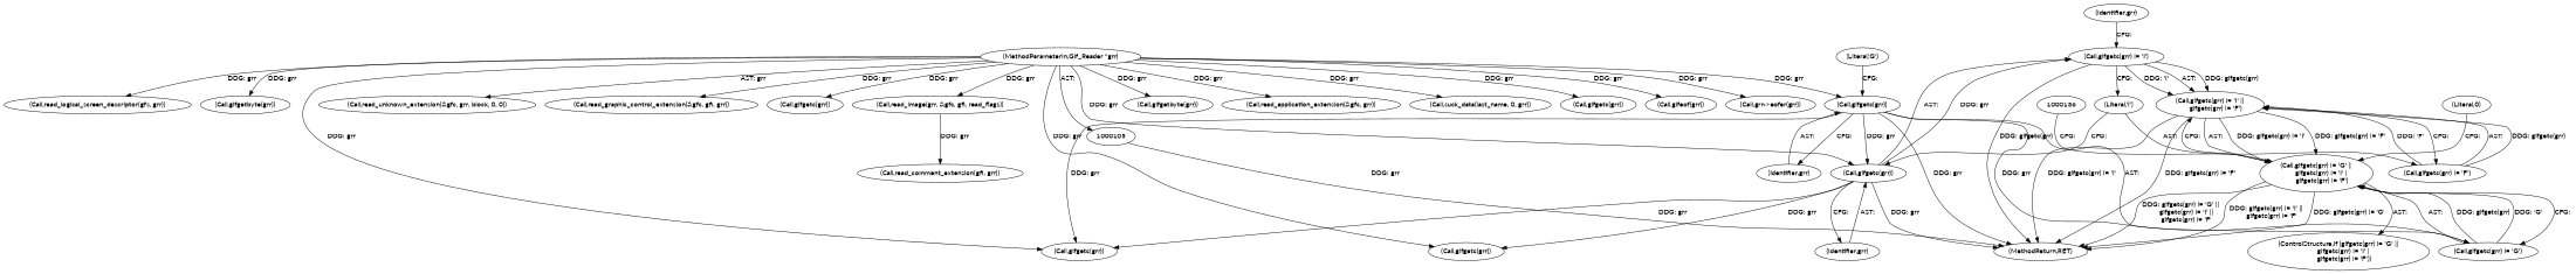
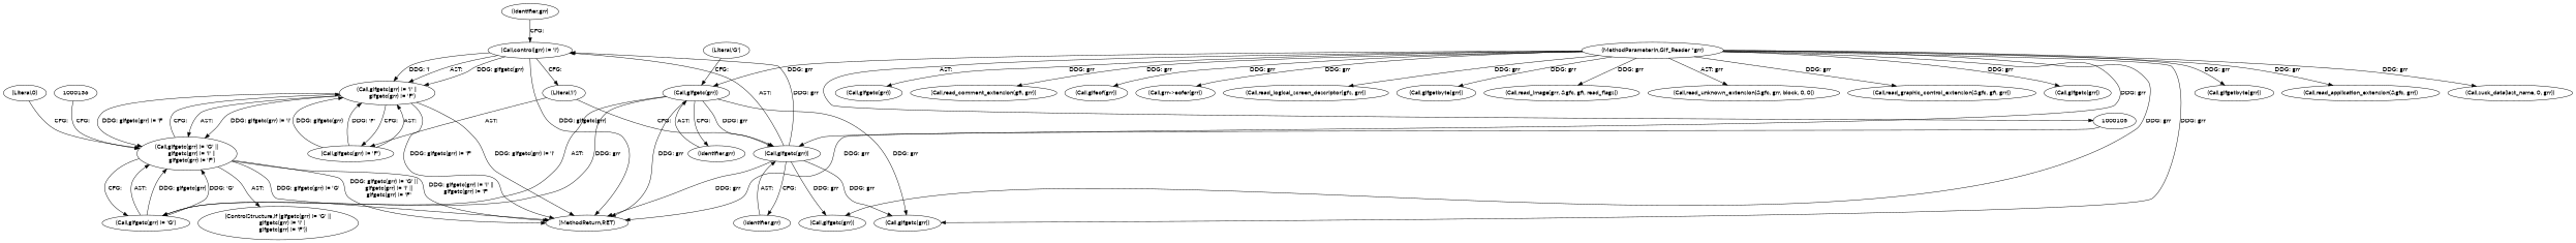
  digraph {
    fontname=Lato
    node [fontname=Lato]
    edge [fontname=Lato]
-   n1 [label="(Call,gifgetc(grr) != 'I')"]
+   n1 [label="(Call,control(grr) != 'I')"]
    n2 [label="(Call,gifgetc(grr) != 'I' ||\n      gifgetc(grr) != 'F')"]
    n3 [label="(MethodReturn,RET)"]
    n4 [label="(Literal,'I')"]
    n5 [label="(Call,gifgetc(grr) != 'G' ||\n      gifgetc(grr) != 'I' ||\n      gifgetc(grr) != 'F')"]
    n6 [label="(Call,gifgetc(grr) != 'F')"]
    n7 [label="(Call,gifgetc(grr))"]
    n8 [label="(Call,gifgetc(grr))"]
    n9 [label="(Call,gifgetc(grr))"]
    n10 [label="(Identifier,grr)"]
    n11 [label="(Call,gifgetc(grr))"]
    n12 [label="(Identifier,grr)"]
    n13 [label="(Call,gifgetc(grr) != 'G')"]
    n14 [label="(MethodParameterIn,Gif_Reader *grr)"]
    n15 [label="(Call,gifgetbyte(grr))"]
    n16 [label="(Call,read_application_extension(&gfc, grr))"]
    n17 [label="(Call,suck_data(last_name, 0, grr))"]
    n18 [label="(Call,gifgetc(grr))"]
    n19 [label="(Call,read_comment_extension(gfi, grr))"]
    n20 [label="(Call,gifeof(grr))"]
    n21 [label="(Call,grr->eofer(grr))"]
    n22 [label="(Call,read_logical_screen_descriptor(gfs, grr))"]
    n23 [label="(Call,gifgetbyte(grr))"]
    n24 [label="(Call,read_image(grr, &gfc, gfi, read_flags))"]
    n25 [label="(Call,read_unknown_extension(&gfc, grr, block, 0, 0))"]
    n26 [label="(Call,read_graphic_control_extension(&gfc, gfi, grr))"]
    n27 [label="(Call,gifgetc(grr))"]
    1000105
    n29 [label="(ControlStructure,if (gifgetc(grr) != 'G' ||\n      gifgetc(grr) != 'I' ||\n      gifgetc(grr) != 'F'))"]
    n30 [label="(Literal,'G')"]
    n31 [label="(Literal,0)"]
    n32 [label="(Identifier,grr)"]
    1000136
    n1 -> n2 [label="AST: "]
    n1 -> n2 [label="DDG: gifgetc(grr)"]
    n1 -> n2 [label="DDG: 'I'"]
    n1 -> n3 [label="DDG: gifgetc(grr)"]
    n1 -> n4 [label="CFG: "]
    n2 -> n3 [label="DDG: gifgetc(grr) != 'I'"]
    n2 -> n3 [label="DDG: gifgetc(grr) != 'F'"]
    n2 -> n5 [label="AST: "]
    n2 -> n5 [label="DDG: gifgetc(grr) != 'I'"]
    n2 -> n5 [label="DDG: gifgetc(grr) != 'F'"]
    n2 -> n6 [label="CFG: "]
    n4 -> n6 [label="AST: "]
    n4 -> n7 [label="CFG: "]
    n5 -> n2 [label="CFG: "]
    n5 -> n3 [label="DDG: gifgetc(grr) != 'G'"]
    n5 -> n3 [label="DDG: gifgetc(grr) != 'G' ||\n      gifgetc(grr) != 'I' ||\n      gifgetc(grr) != 'F'"]
    n5 -> n3 [label="DDG: gifgetc(grr) != 'I' ||\n      gifgetc(grr) != 'F'"]
    n5 -> n13 [label="CFG: "]
    n5 -> n29 [label="AST: "]
    n6 -> n2 [label="AST: "]
    n6 -> n2 [label="DDG: gifgetc(grr)"]
    n6 -> n2 [label="DDG: 'F'"]
    n7 -> n1 [label="AST: "]
    n7 -> n1 [label="DDG: grr"]
    n7 -> n3 [label="DDG: grr"]
    n7 -> n8 [label="DDG: grr"]
    n7 -> n9 [label="DDG: grr"]
    n7 -> n10 [label="CFG: "]
    n10 -> n7 [label="AST: "]
    n11 -> n3 [label="DDG: grr"]
    n11 -> n7 [label="DDG: grr"]
    n11 -> n9 [label="DDG: grr"]
    n11 -> n12 [label="CFG: "]
    n11 -> n13 [label="AST: "]
    n11 -> n13 [label="DDG: grr"]
    n12 -> n11 [label="AST: "]
    n13 -> n5 [label="AST: "]
    n13 -> n5 [label="DDG: gifgetc(grr)"]
    n13 -> n5 [label="DDG: 'G'"]
    n14 -> n7 [label="DDG: grr"]
    n14 -> n8 [label="DDG: grr"]
    n14 -> n9 [label="DDG: grr"]
    n14 -> n11 [label="DDG: grr"]
    n14 -> n15 [label="DDG: grr"]
    n14 -> n16 [label="DDG: grr"]
    n14 -> n17 [label="DDG: grr"]
    n14 -> n18 [label="DDG: grr"]
-   n24 -> n19 [label="DDG: grr"]
+   n14 -> n19 [label="DDG: grr"]
    n14 -> n20 [label="DDG: grr"]
    n14 -> n21 [label="DDG: grr"]
    n14 -> n22 [label="DDG: grr"]
    n14 -> n23 [label="DDG: grr"]
    n14 -> n24 [label="DDG: grr"]
    n14 -> n25 [label="AST: grr"]
    n14 -> n26 [label="DDG: grr"]
    n14 -> n27 [label="DDG: grr"]
    n14 -> 1000105 [label="AST: "]
    1000105 -> n3 [label="DDG: grr"]
    n30 -> n11 [label="CFG: "]
    n31 -> n5 [label="CFG: "]
    n32 -> n1 [label="CFG: "]
    1000136 -> n5 [label="CFG: "]
  }
